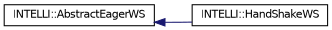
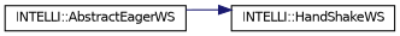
  digraph {
    rankdir=LR
    node [color=black fillcolor=white fontname=Helvetica fontsize=10 shape=record style=filled]
    n1 [height=0.2 label="INTELLI::AbstractEagerWS" width=0.4]
    n2 [height=0.2 label="INTELLI::HandShakeWS" width=0.4]
-   n1 -> n2 [color=midnightblue dir=back fontname=Helvetica fontsize=10 labelfontname=Helvetica labelfontsize=10 style=solid]
+   n2 -> n1 [color=midnightblue dir=back fontname=Helvetica fontsize=10 labelfontname=Helvetica labelfontsize=10 style=solid]
  }
